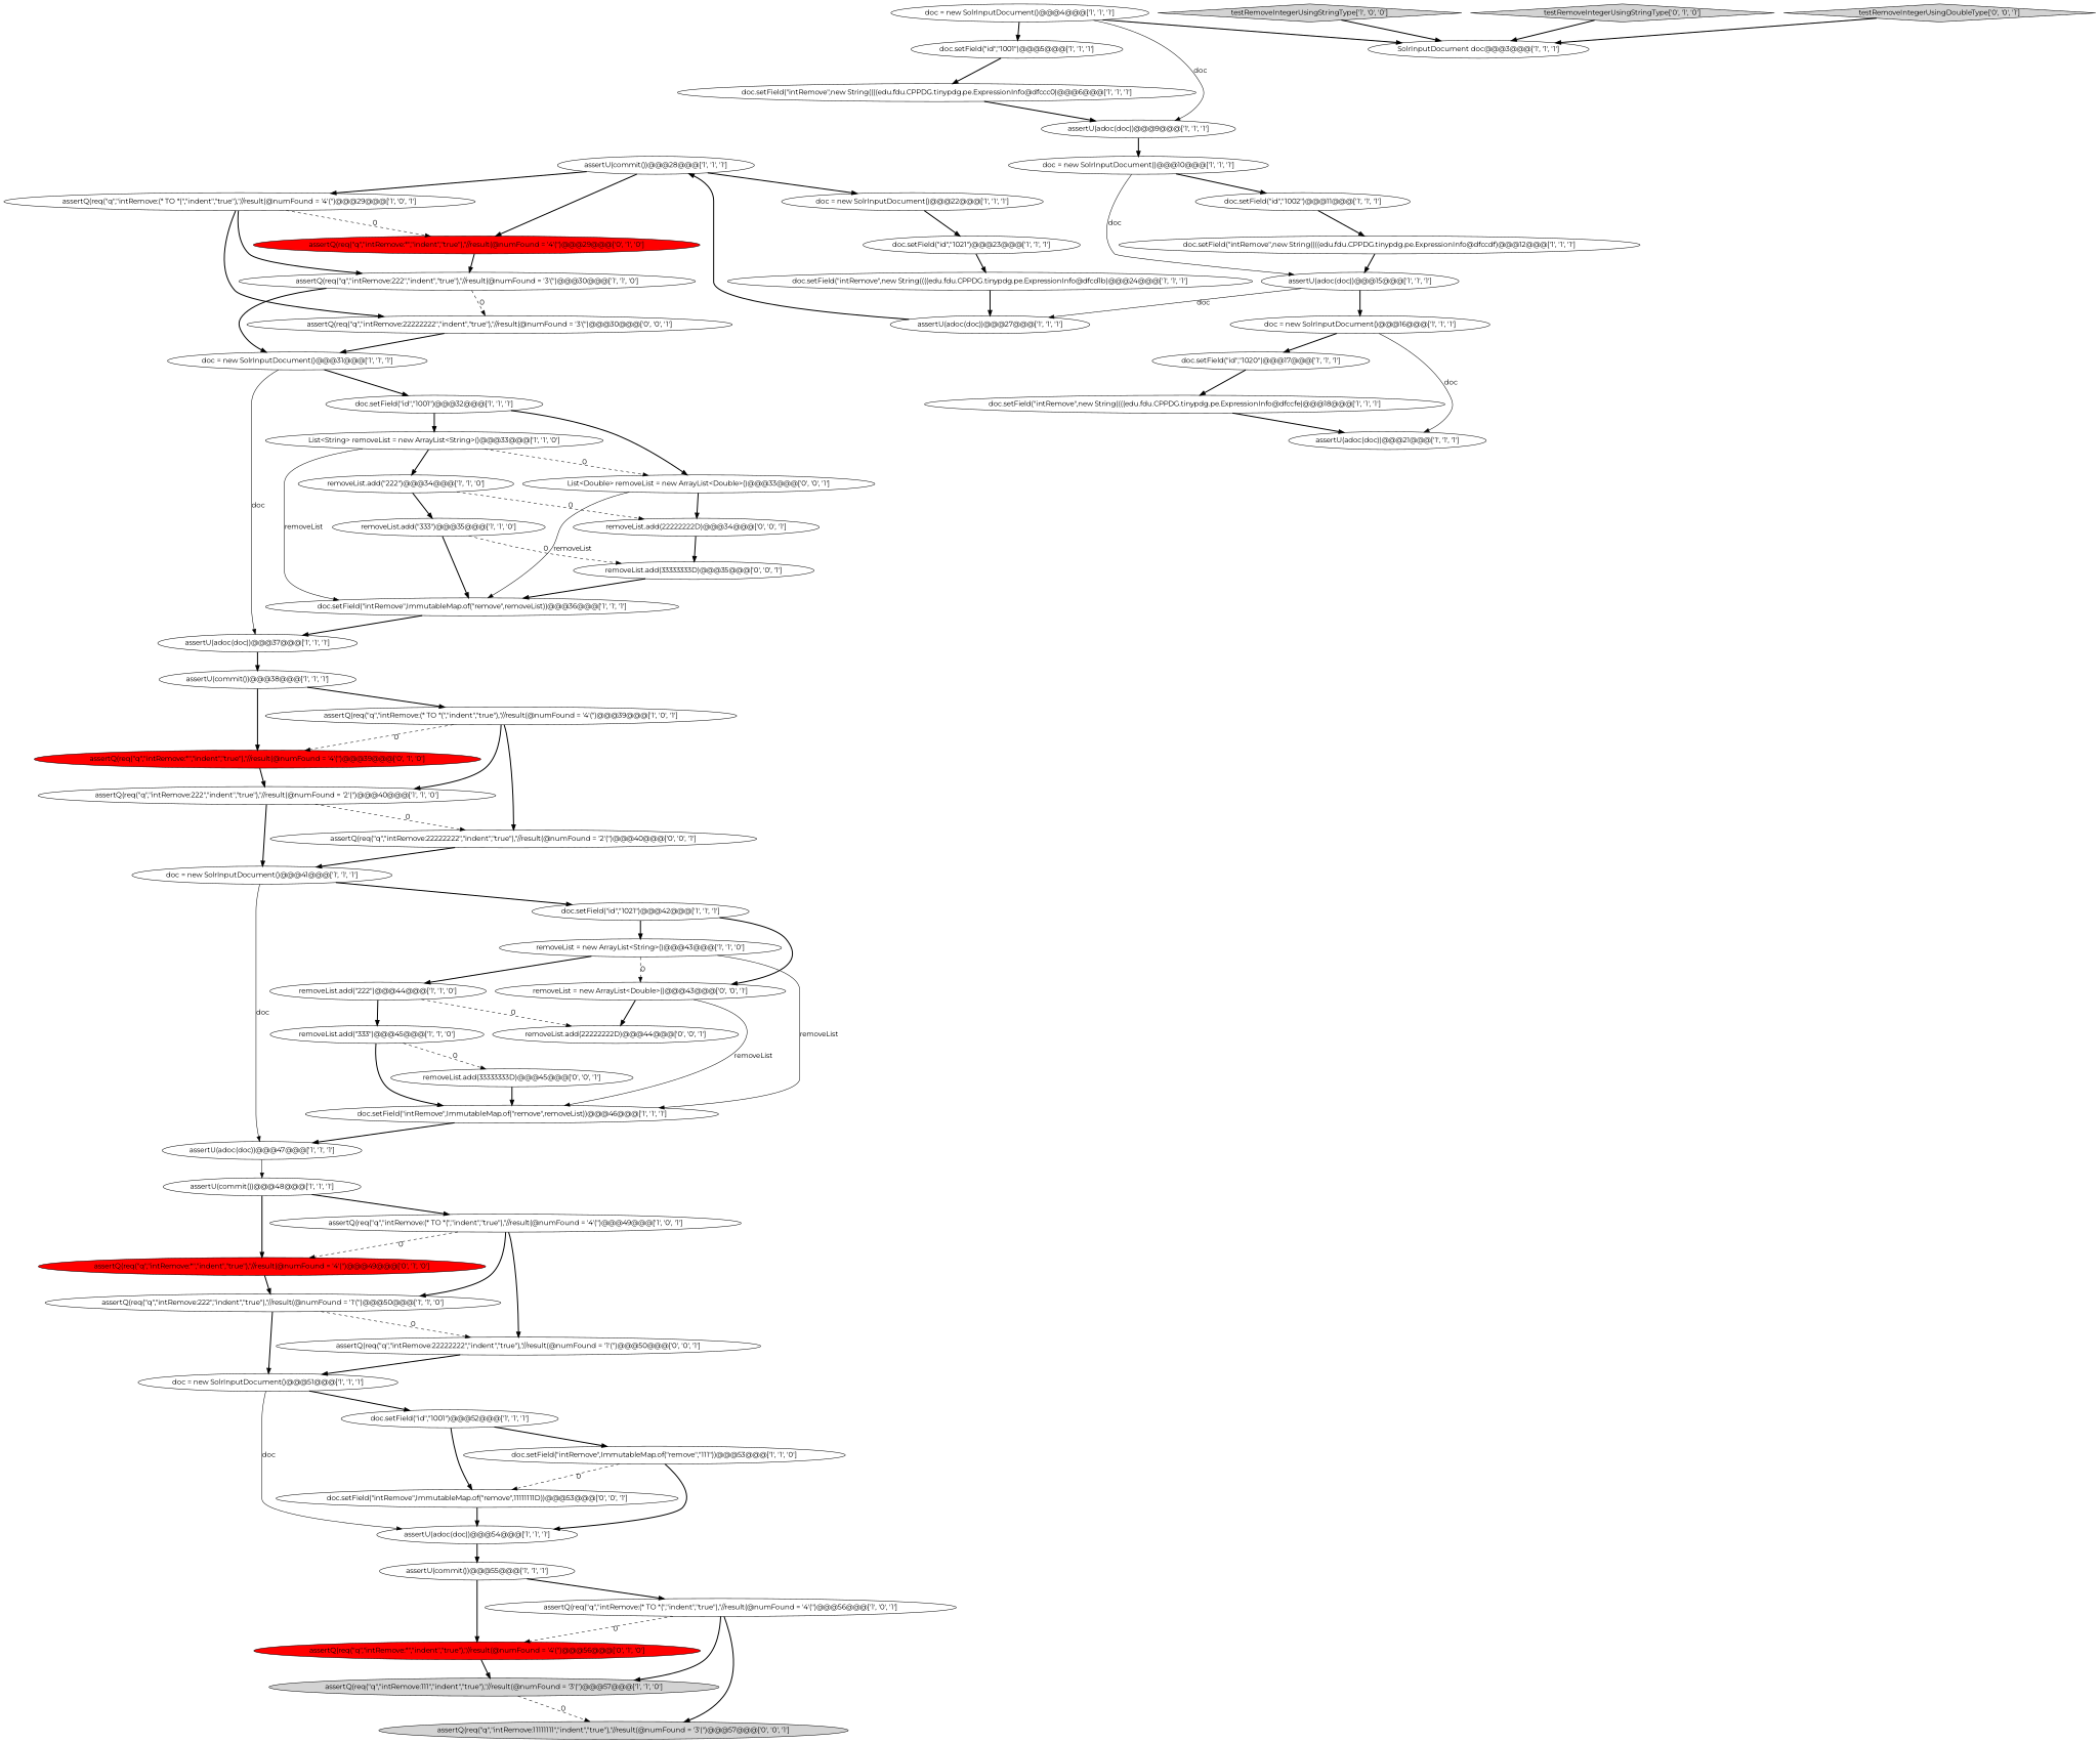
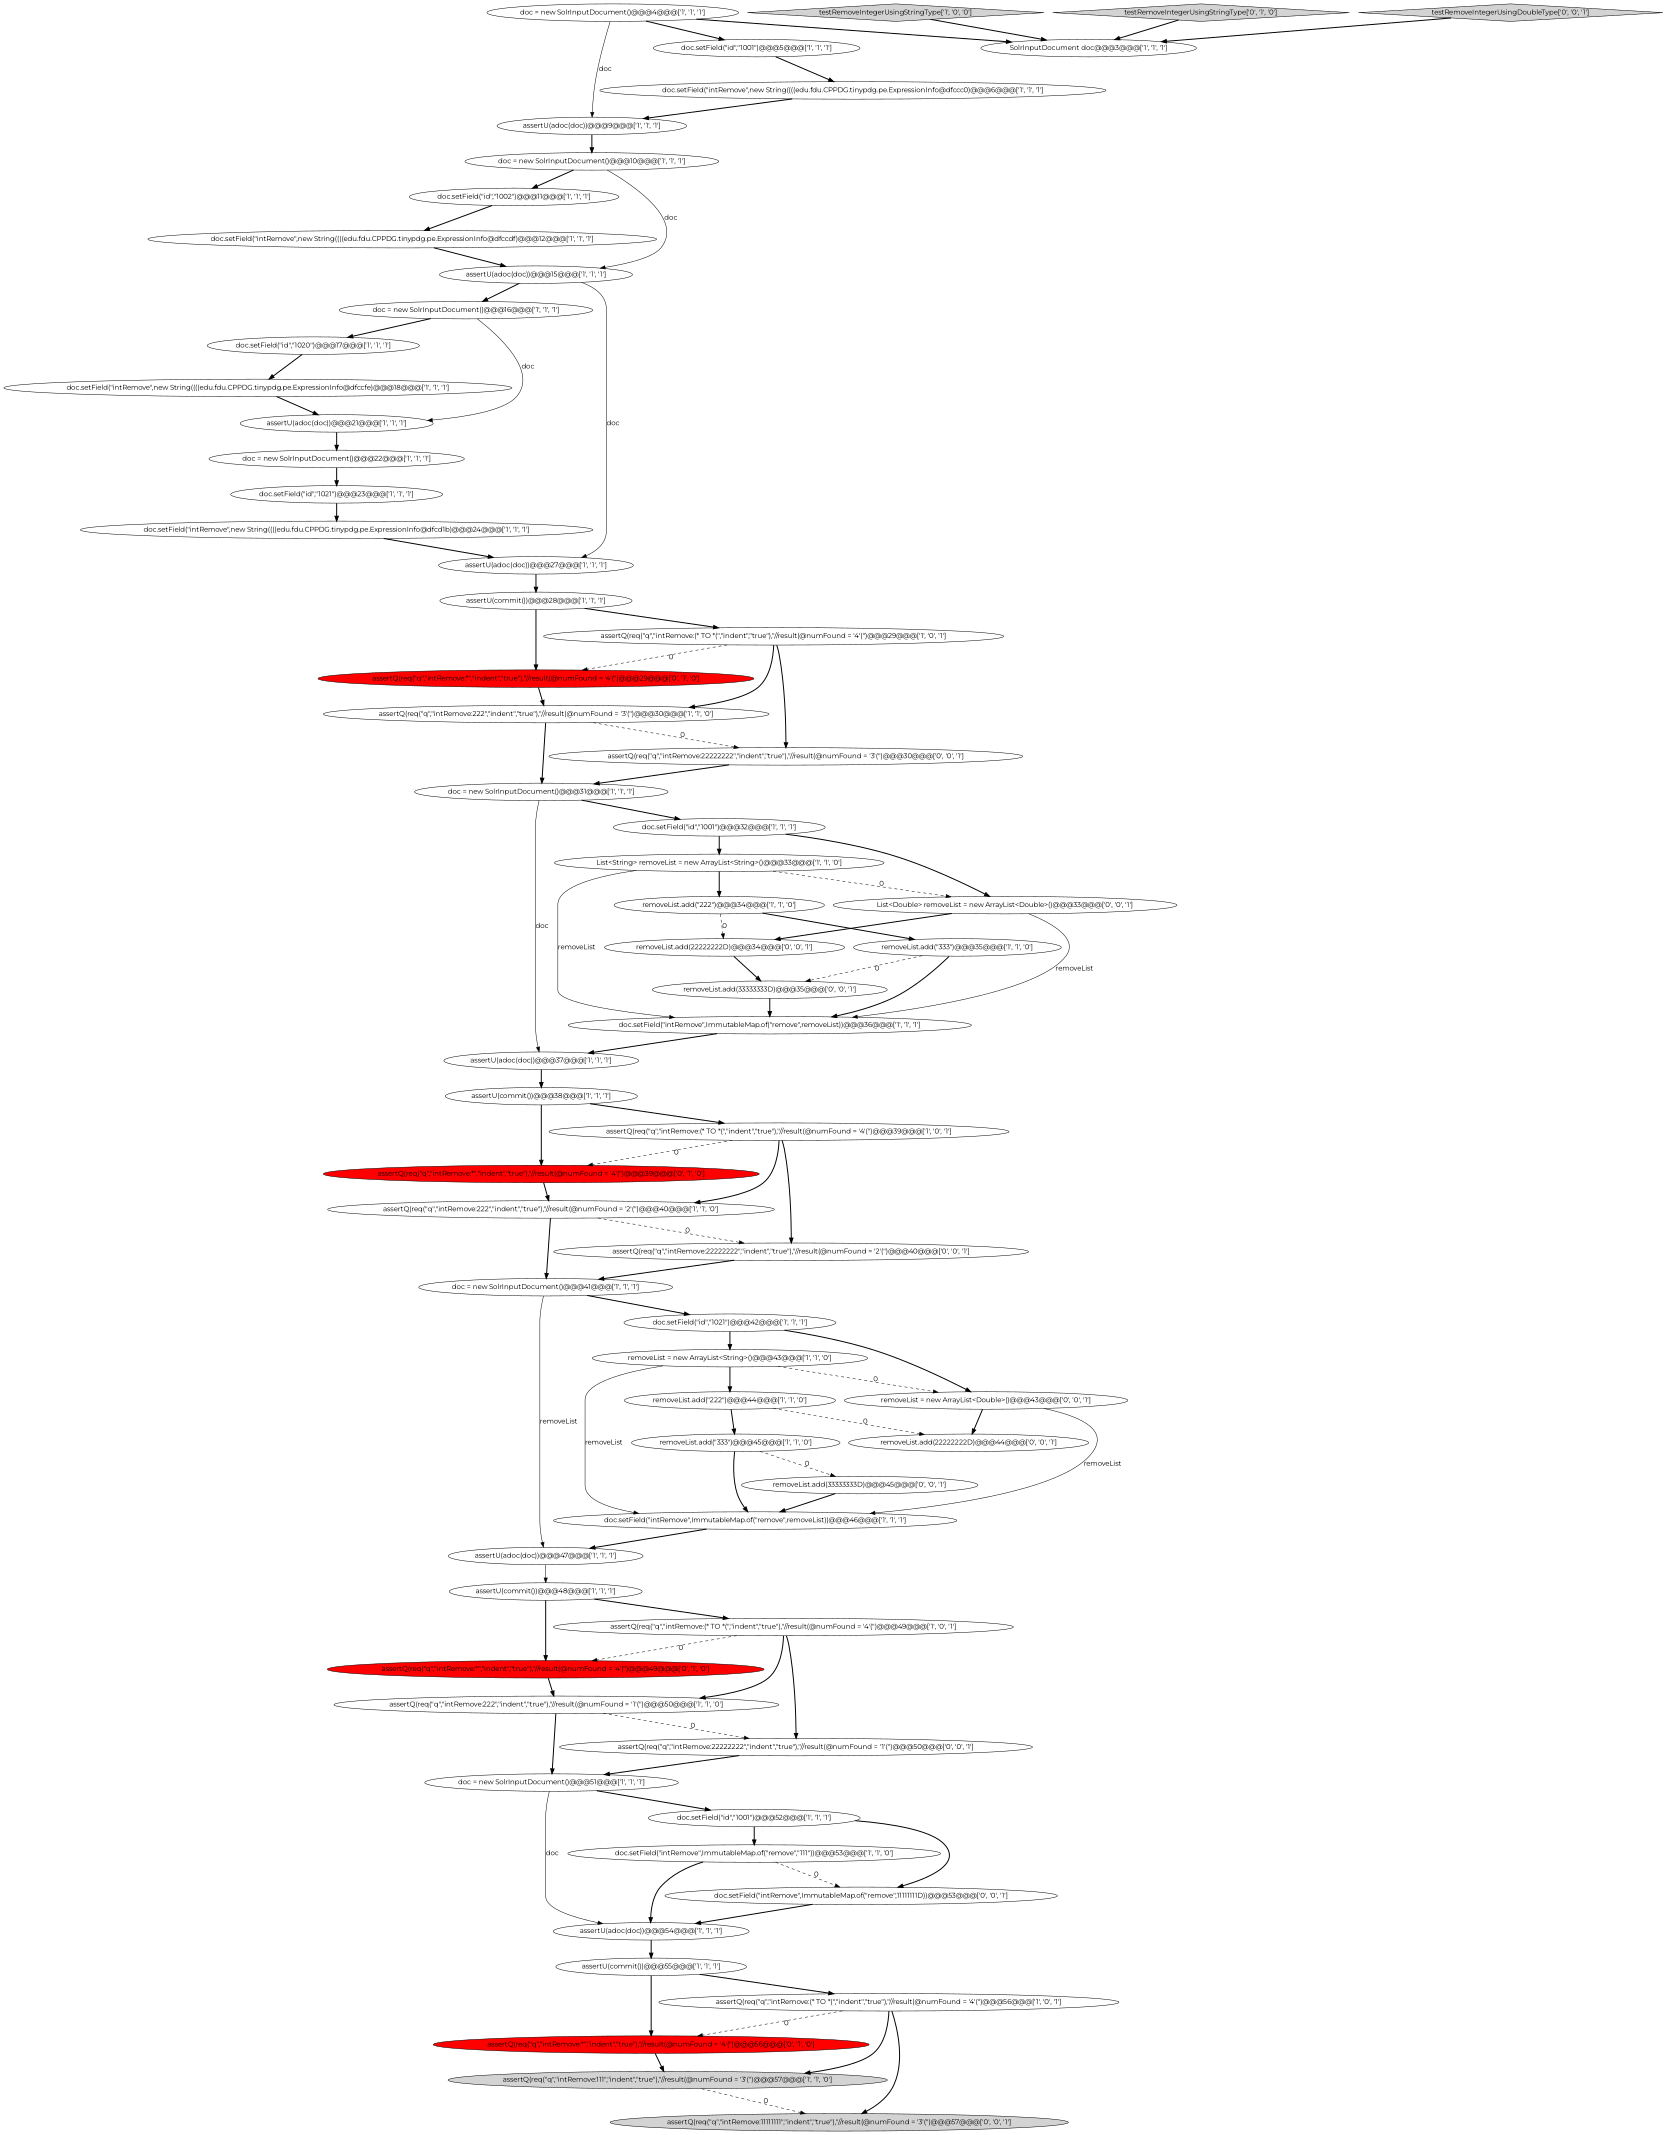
  digraph {
    fontname=Montserrat
    node [fillcolor=white fontname=Montserrat shape=ellipse style=filled]
    edge [fontname=Montserrat style=bold]
    n1 [label="assertQ(req(\"q\",\"intRemove:(* TO *(\",\"indent\",\"true\"),\"//result(@numFound = '4'(\")@@@39@@@['1', '0', '1']"]
    n2 [label="assertQ(req(\"q\",\"intRemove:222\",\"indent\",\"true\"),\"//result(@numFound = '2'(\")@@@40@@@['1', '1', '0']"]
    n3 [label="assertQ(req(\"q\",\"intRemove:22222222\",\"indent\",\"true\"),\"//result(@numFound = '2'(\")@@@40@@@['0', '0', '1']"]
    n4 [fillcolor=red label="assertQ(req(\"q\",\"intRemove:*\",\"indent\",\"true\"),\"//result(@numFound = '4'(\")@@@39@@@['0', '1', '0']"]
    n5 [label="doc = new SolrInputDocument()@@@41@@@['1', '1', '1']"]
    n6 [label="doc.setField(\"intRemove\",new String((((edu.fdu.CPPDG.tinypdg.pe.ExpressionInfo@dfccfe)@@@18@@@['1', '1', '1']"]
    n7 [label="assertU(adoc(doc))@@@21@@@['1', '1', '1']"]
    n8 [label="doc = new SolrInputDocument()@@@22@@@['1', '1', '1']"]
    n9 [fillcolor=lightgray label="assertQ(req(\"q\",\"intRemove:11111111\",\"indent\",\"true\"),\"//result(@numFound = '3'(\")@@@57@@@['0', '0', '1']"]
    n10 [label="removeList.add(\"222\")@@@44@@@['1', '1', '0']"]
    n11 [label="removeList.add(22222222D)@@@44@@@['0', '0', '1']"]
    n12 [label="removeList.add(\"333\")@@@45@@@['1', '1', '0']"]
    n13 [label="removeList.add(33333333D)@@@45@@@['0', '0', '1']"]
    n14 [label="doc.setField(\"intRemove\",ImmutableMap.of(\"remove\",removeList))@@@46@@@['1', '1', '1']"]
    n15 [fillcolor=lightgray label="assertQ(req(\"q\",\"intRemove:111\",\"indent\",\"true\"),\"//result(@numFound = '3'(\")@@@57@@@['1', '1', '0']"]
    n16 [label="assertU(adoc(doc))@@@47@@@['1', '1', '1']"]
    n17 [label="assertU(commit())@@@48@@@['1', '1', '1']"]
    n18 [label="assertQ(req(\"q\",\"intRemove:(* TO *(\",\"indent\",\"true\"),\"//result(@numFound = '4'(\")@@@49@@@['1', '0', '1']"]
    n19 [fillcolor=red label="assertQ(req(\"q\",\"intRemove:*\",\"indent\",\"true\"),\"//result(@numFound = '4'(\")@@@49@@@['0', '1', '0']"]
    n20 [label="doc.setField(\"id\",\"1021\")@@@42@@@['1', '1', '1']"]
    n21 [label="SolrInputDocument doc@@@3@@@['1', '1', '1']"]
    n22 [label="doc = new SolrInputDocument()@@@4@@@['1', '1', '1']"]
    n23 [label="doc.setField(\"id\",\"1001\")@@@5@@@['1', '1', '1']"]
    n24 [label="assertU(adoc(doc))@@@9@@@['1', '1', '1']"]
    n25 [label="assertQ(req(\"q\",\"intRemove:(* TO *(\",\"indent\",\"true\"),\"//result(@numFound = '4'(\")@@@29@@@['1', '0', '1']"]
    n26 [label="assertQ(req(\"q\",\"intRemove:222\",\"indent\",\"true\"),\"//result(@numFound = '3'(\")@@@30@@@['1', '1', '0']"]
    n27 [fillcolor=red label="assertQ(req(\"q\",\"intRemove:*\",\"indent\",\"true\"),\"//result(@numFound = '4'(\")@@@29@@@['0', '1', '0']"]
    n28 [label="assertQ(req(\"q\",\"intRemove:22222222\",\"indent\",\"true\"),\"//result(@numFound = '3'(\")@@@30@@@['0', '0', '1']"]
    n29 [label="doc = new SolrInputDocument()@@@31@@@['1', '1', '1']"]
    n30 [fillcolor=lightgray label="testRemoveIntegerUsingStringType['1', '0', '0']" shape=diamond]
    n31 [label="doc.setField(\"intRemove\",new String((((edu.fdu.CPPDG.tinypdg.pe.ExpressionInfo@dfcd1b)@@@24@@@['1', '1', '1']"]
    n32 [label="assertU(adoc(doc))@@@27@@@['1', '1', '1']"]
    n33 [label="assertU(commit())@@@28@@@['1', '1', '1']"]
    n34 [label="assertU(commit())@@@55@@@['1', '1', '1']"]
    n35 [label="assertQ(req(\"q\",\"intRemove:(* TO *(\",\"indent\",\"true\"),\"//result(@numFound = '4'(\")@@@56@@@['1', '0', '1']"]
    n36 [fillcolor=red label="assertQ(req(\"q\",\"intRemove:*\",\"indent\",\"true\"),\"//result(@numFound = '4'(\")@@@56@@@['0', '1', '0']"]
    n37 [label="assertQ(req(\"q\",\"intRemove:22222222\",\"indent\",\"true\"),\"//result(@numFound = '1'(\")@@@50@@@['0', '0', '1']"]
    n38 [label="assertQ(req(\"q\",\"intRemove:222\",\"indent\",\"true\"),\"//result(@numFound = '1'(\")@@@50@@@['1', '1', '0']"]
    n39 [label="removeList = new ArrayList<String>()@@@43@@@['1', '1', '0']"]
    n40 [label="removeList = new ArrayList<Double>()@@@43@@@['0', '0', '1']"]
    n41 [label="assertU(adoc(doc))@@@15@@@['1', '1', '1']"]
    n42 [label="doc = new SolrInputDocument()@@@16@@@['1', '1', '1']"]
    n43 [label="doc.setField(\"id\",\"1020\")@@@17@@@['1', '1', '1']"]
    n44 [label="assertU(adoc(doc))@@@54@@@['1', '1', '1']"]
    n45 [fillcolor=lightgray label="testRemoveIntegerUsingStringType['0', '1', '0']" shape=diamond]
    n46 [label="removeList.add(\"333\")@@@35@@@['1', '1', '0']"]
    n47 [label="removeList.add(33333333D)@@@35@@@['0', '0', '1']"]
    n48 [label="doc.setField(\"intRemove\",ImmutableMap.of(\"remove\",removeList))@@@36@@@['1', '1', '1']"]
    n49 [label="assertU(adoc(doc))@@@37@@@['1', '1', '1']"]
    n50 [label="doc.setField(\"id\",\"1002\")@@@11@@@['1', '1', '1']"]
    n51 [label="doc.setField(\"intRemove\",new String((((edu.fdu.CPPDG.tinypdg.pe.ExpressionInfo@dfccdf)@@@12@@@['1', '1', '1']"]
    n52 [label="doc.setField(\"id\",\"1021\")@@@23@@@['1', '1', '1']"]
    n53 [label="assertU(commit())@@@38@@@['1', '1', '1']"]
    n54 [label="doc.setField(\"intRemove\",new String((((edu.fdu.CPPDG.tinypdg.pe.ExpressionInfo@dfccc0)@@@6@@@['1', '1', '1']"]
    n55 [label="doc = new SolrInputDocument()@@@10@@@['1', '1', '1']"]
    n56 [label="removeList.add(22222222D)@@@34@@@['0', '0', '1']"]
    n57 [label="doc = new SolrInputDocument()@@@51@@@['1', '1', '1']"]
    n58 [label="List<Double> removeList = new ArrayList<Double>()@@@33@@@['0', '0', '1']"]
    n59 [label="doc.setField(\"id\",\"1001\")@@@32@@@['1', '1', '1']"]
    n60 [label="List<String> removeList = new ArrayList<String>()@@@33@@@['1', '1', '0']"]
    n61 [label="doc.setField(\"id\",\"1001\")@@@52@@@['1', '1', '1']"]
    n62 [label="doc.setField(\"intRemove\",ImmutableMap.of(\"remove\",\"111\"))@@@53@@@['1', '1', '0']"]
    n63 [label="doc.setField(\"intRemove\",ImmutableMap.of(\"remove\",11111111D))@@@53@@@['0', '0', '1']"]
    n64 [label="removeList.add(\"222\")@@@34@@@['1', '1', '0']"]
    n65 [fillcolor=lightgray label="testRemoveIntegerUsingDoubleType['0', '0', '1']" shape=diamond]
    n1 -> n2
    n1 -> n3
    n1 -> n4 [label=0 style=dashed]
    n2 -> n3 [label=0 style=dashed]
    n2 -> n5
    n3 -> n5
    n4 -> n2
-   n5 -> n16 [label=doc style=solid]
+   n5 -> n16 [label=removeList style=solid]
    n5 -> n20
    n6 -> n7
-   n33 -> n8
+   n7 -> n8
    n8 -> n52
    n10 -> n11 [label=0 style=dashed]
    n10 -> n12
    n12 -> n13 [label=0 style=dashed]
    n12 -> n14
    n13 -> n14
    n14 -> n16
    n15 -> n9 [label=0 style=dashed]
    n16 -> n17 [style=solid]
    n17 -> n18
    n17 -> n19
    n18 -> n19 [label=0 style=dashed]
    n18 -> n37
    n18 -> n38
    n19 -> n38
    n20 -> n39
    n20 -> n40
    n22 -> n21
    n22 -> n23
    n22 -> n24 [label=doc style=solid]
    n23 -> n54
    n24 -> n55
    n25 -> n26
    n25 -> n27 [label=0 style=dashed]
    n25 -> n28
    n26 -> n28 [label=0 style=dashed]
    n26 -> n29
    n27 -> n26
    n28 -> n29
    n29 -> n49 [label=doc style=solid]
    n29 -> n59
    n30 -> n21
    n31 -> n32
    n32 -> n33
    n33 -> n25
    n33 -> n27
    n34 -> n35
    n34 -> n36
    n35 -> n9
    n35 -> n15
    n35 -> n36 [label=0 style=dashed]
    n36 -> n15
    n37 -> n57
    n38 -> n37 [label=0 style=dashed]
    n38 -> n57
    n39 -> n10
    n39 -> n14 [label=removeList style=solid]
    n39 -> n40 [label=0 style=dashed]
    n40 -> n11
    n40 -> n14 [label=removeList style=solid]
    n41 -> n32 [label=doc style=solid]
    n41 -> n42
    n42 -> n7 [label=doc style=solid]
    n42 -> n43
    n43 -> n6
    n44 -> n34
    n45 -> n21
    n46 -> n47 [label=0 style=dashed]
    n46 -> n48
    n47 -> n48
    n48 -> n49
    n49 -> n53
    n50 -> n51
    n51 -> n41
    n52 -> n31
    n53 -> n1
    n53 -> n4
    n54 -> n24
    n55 -> n41 [label=doc style=solid]
    n55 -> n50
    n56 -> n47
    n57 -> n44 [label=doc style=solid]
    n57 -> n61
    n58 -> n48 [label=removeList style=solid]
    n58 -> n56
    n59 -> n58
    n59 -> n60
    n60 -> n48 [label=removeList style=solid]
    n60 -> n58 [label=0 style=dashed]
    n60 -> n64
    n61 -> n62
    n61 -> n63
    n62 -> n44
    n62 -> n63 [label=0 style=dashed]
    n63 -> n44
    n64 -> n46
    n64 -> n56 [label=0 style=dashed]
    n65 -> n21
  }
